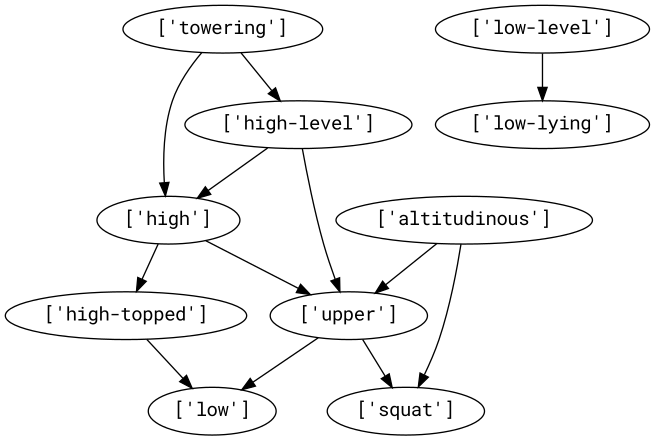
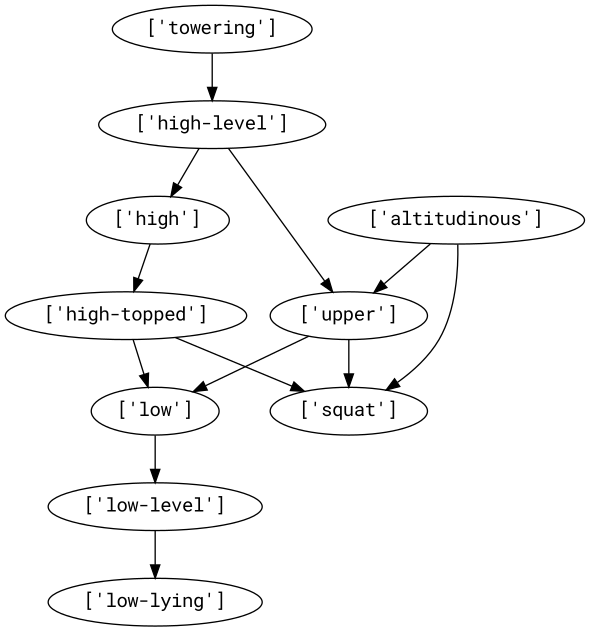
  strict digraph {
    fontname="Roboto Mono"
    node [fontname="Roboto Mono"]
    edge [fontname="Roboto Mono"]
    "['towering']"
    "['high']"
    "['high-level']"
    "['high-topped']"
    "['upper']"
    "['squat']"
    "['low']"
    "['low-level']"
    "['low-lying']"
    "['altitudinous']"
-   "['towering']" -> "['high']"
    "['towering']" -> "['high-level']"
    "['high']" -> "['high-topped']"
-   "['high']" -> "['upper']"
    "['high-level']" -> "['high']"
    "['high-level']" -> "['upper']"
+   "['high-topped']" -> "['squat']"
    "['high-topped']" -> "['low']"
    "['upper']" -> "['squat']"
    "['upper']" -> "['low']"
+   "['low']" -> "['low-level']"
    "['low-level']" -> "['low-lying']"
    "['altitudinous']" -> "['upper']"
    "['altitudinous']" -> "['squat']"
  }
